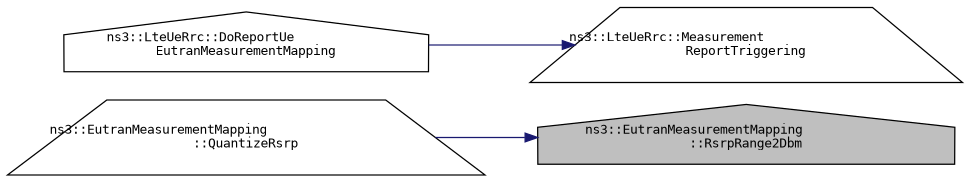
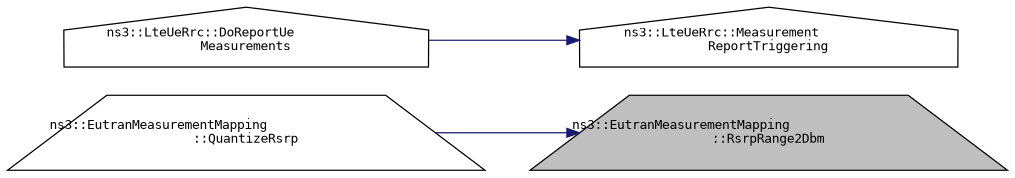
  digraph {
    fontname="DejaVu Sans Mono"
    rankdir=RL
    node [color=black fillcolor=white fontname="DejaVu Sans Mono" fontsize=10 shape=trapezium style=filled]
    edge [color=midnightblue dir=back fontname="DejaVu Sans Mono" fontsize=10 labelfontname=Helvetica labelfontsize=10 style=solid]
-   n1 [fillcolor=grey75 fontcolor=black height=0.2 label="ns3::EutranMeasurementMapping\l::RsrpRange2Dbm" shape=house width=0.4]
+   n1 [fillcolor=grey75 fontcolor=black height=0.2 label="ns3::EutranMeasurementMapping\l::RsrpRange2Dbm" width=0.4]
    n2 [height=0.2 label="ns3::EutranMeasurementMapping\l::QuantizeRsrp" width=0.4]
-   n3 [height=0.2 label="ns3::LteUeRrc::Measurement\lReportTriggering" width=0.4]
-   n4 [height=0.2 label="ns3::LteUeRrc::DoReportUe\lEutranMeasurementMapping" shape=house width=0.4]
+   n3 [height=0.2 label="ns3::LteUeRrc::Measurement\lReportTriggering" shape=house width=0.4]
+   n4 [height=0.2 label="ns3::LteUeRrc::DoReportUe\lMeasurements" shape=house width=0.4]
    n1 -> n2
    n3 -> n4
  }
